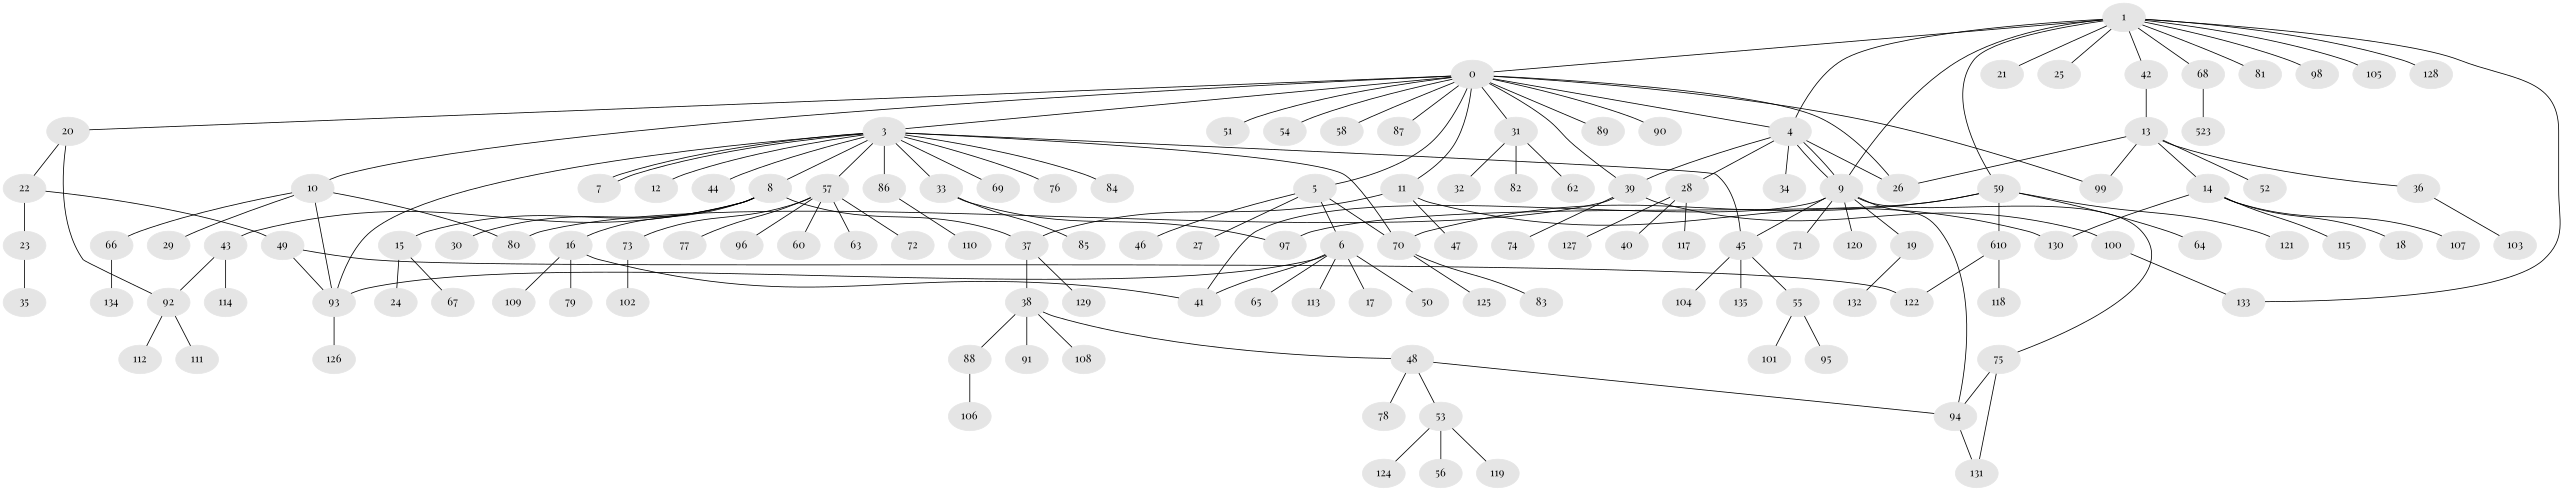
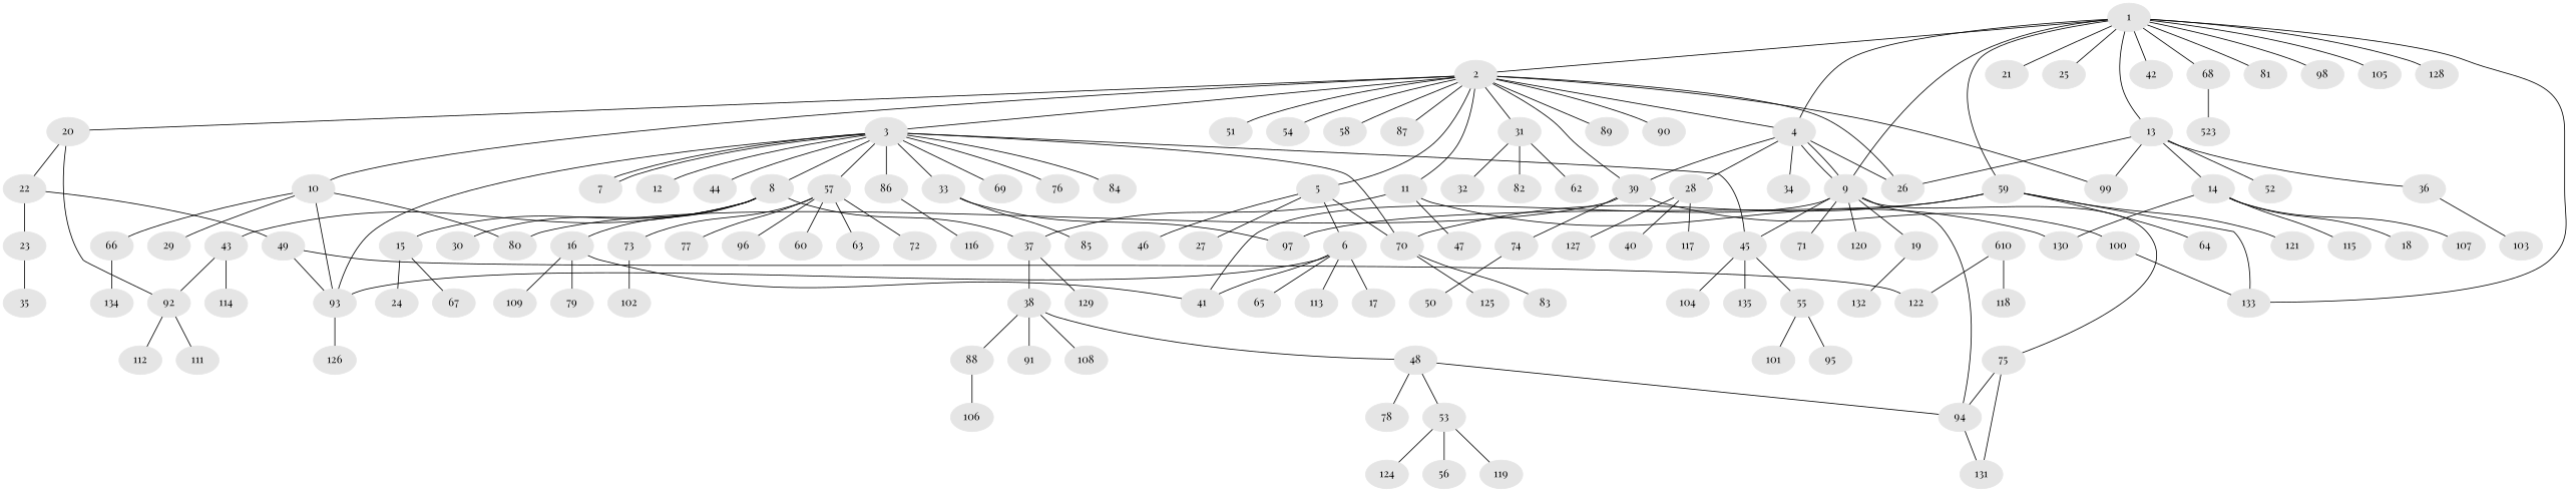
  graph {
    fontname="Playfair Display"
    node [color=gray90 fontname="Playfair Display" style=filled]
    edge [fontname="Playfair Display"]
    1
-   2 [label=0]
+   2
    4
    9
    13
    21
    25
    42
    59
    68
    81
    98
    105
    128
    133
    3
    5
    10
    11
    20
    26
    31
    39
    51
    54
    58
    87
    89
    90
    99
    28
    34
    45
    41
    19
    71
    75
    94
    120
    14
    36
    52
    70
    97
    64
    n46 [label=610]
    121
    n48 [label=523]
    7
    8
    12
    33
    44
    57
    69
    76
    84
    86
    93
    6
    27
    46
    29
    66
    80
    37
    47
    130
    22
    92
    62
    32
    82
    74
    100
    15
    16
    30
    43
    85
    55
    104
    135
    60
    63
    72
    73
    77
    96
    83
    125
-   116 [label=110]
+   116
    126
    40
    117
    127
    17
    50
    65
    113
    24
    67
    79
    109
    38
    129
    114
    132
    131
    134
    18
    107
    115
    103
    23
    49
    111
    112
    35
    122
    48
    88
    91
    108
    53
    78
    106
    95
    101
    56
    119
    124
    102
    118
    1 -- 2
    1 -- 4
    1 -- 9
-   42 -- 13
+   1 -- 13
    1 -- 21
    1 -- 25
    1 -- 42
    1 -- 59
    1 -- 68
    1 -- 81
    1 -- 98
    1 -- 105
    1 -- 128
    1 -- 133
    2 -- 4
    2 -- 3
    2 -- 5
    2 -- 10
    2 -- 11
    2 -- 20
    2 -- 26
    2 -- 31
    2 -- 39
    2 -- 51
    2 -- 54
    2 -- 58
    2 -- 87
    2 -- 89
    2 -- 90
    2 -- 99
    4 -- 9
    4 -- 9
    4 -- 26
    4 -- 39
    4 -- 28
    4 -- 34
    9 -- 45
    9 -- 41
    9 -- 19
    9 -- 71
    9 -- 75
    9 -- 94
    9 -- 120
    13 -- 26
    13 -- 99
    13 -- 14
    13 -- 36
    13 -- 52
    59 -- 70
    59 -- 97
    59 -- 64
-   59 -- n46
+   59 -- 133
    59 -- 121
    68 -- n48
    3 -- 45
    3 -- 70
    3 -- 7
    3 -- 7
    3 -- 8
    3 -- 12
    3 -- 33
    3 -- 44
    3 -- 57
    3 -- 69
    3 -- 76
    3 -- 84
    3 -- 86
    3 -- 93
    5 -- 70
    5 -- 6
    5 -- 27
    5 -- 46
    10 -- 93
    10 -- 29
    10 -- 66
    10 -- 80
    11 -- 37
    11 -- 47
    11 -- 130
    20 -- 22
    20 -- 92
    31 -- 62
    31 -- 32
    31 -- 82
    39 -- 80
    39 -- 74
    39 -- 100
    28 -- 40
    28 -- 117
    28 -- 127
    45 -- 55
    45 -- 104
    45 -- 135
    19 -- 132
    75 -- 94
    75 -- 131
    94 -- 131
    14 -- 130
    14 -- 18
    14 -- 107
    14 -- 115
    36 -- 103
    70 -- 83
    70 -- 125
    n46 -- 122
    n46 -- 118
    8 -- 37
    8 -- 15
    8 -- 16
    8 -- 30
    8 -- 43
    33 -- 97
    33 -- 85
    57 -- 60
    57 -- 63
    57 -- 72
    57 -- 73
    57 -- 77
    57 -- 96
    86 -- 116
    93 -- 126
    6 -- 41
    6 -- 93
    6 -- 17
-   6 -- 50
+   74 -- 50
    6 -- 65
    6 -- 113
    66 -- 134
    37 -- 38
    37 -- 129
    22 -- 23
    22 -- 49
    92 -- 111
    92 -- 112
    100 -- 133
    15 -- 24
    15 -- 67
    16 -- 41
    16 -- 79
    16 -- 109
    43 -- 92
    43 -- 114
    55 -- 95
    55 -- 101
    73 -- 102
    38 -- 48
    38 -- 88
    38 -- 91
    38 -- 108
    23 -- 35
    49 -- 93
    49 -- 122
    48 -- 94
    48 -- 53
    48 -- 78
    88 -- 106
    53 -- 56
    53 -- 119
    53 -- 124
  }
